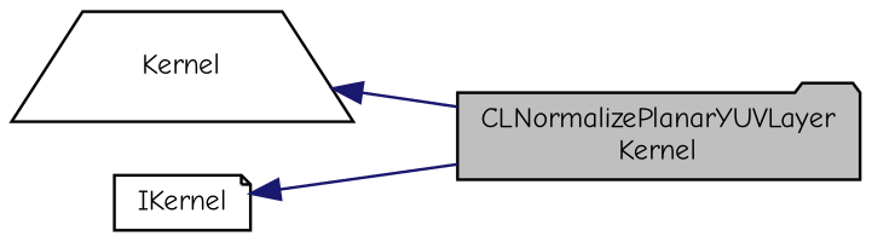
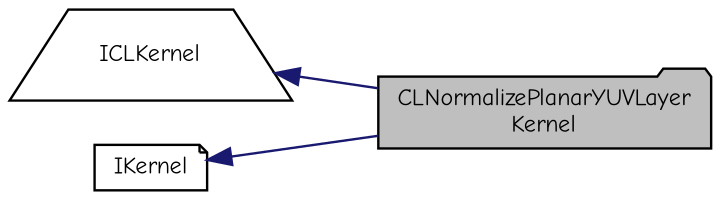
  digraph {
    fontname="Comic Neue"
    rankdir=LR
    node [color=black fillcolor=white fontname="Comic Neue" fontsize=10 style=filled]
    edge [color=midnightblue dir=back fontname="Comic Neue" fontsize=10 labelfontname=Helvetica labelfontsize=10 style=solid]
    n1 [fillcolor=grey75 fontcolor=black height=0.2 label="CLNormalizePlanarYUVLayer\lKernel" shape=folder width=0.4]
-   n2 [height=0.2 label=Kernel shape=trapezium width=0.4]
+   n2 [height=0.2 label=ICLKernel shape=trapezium width=0.4]
    n3 [height=0.2 label=IKernel shape=note width=0.4]
    n2 -> n1
    n3 -> n1
  }
